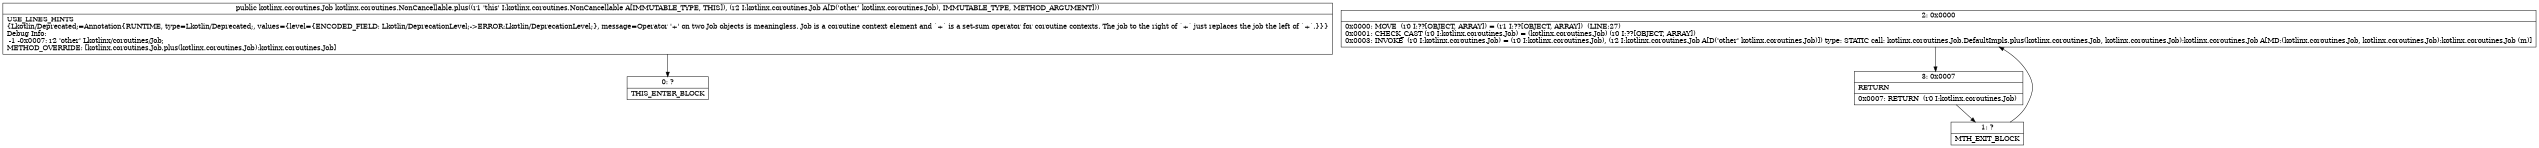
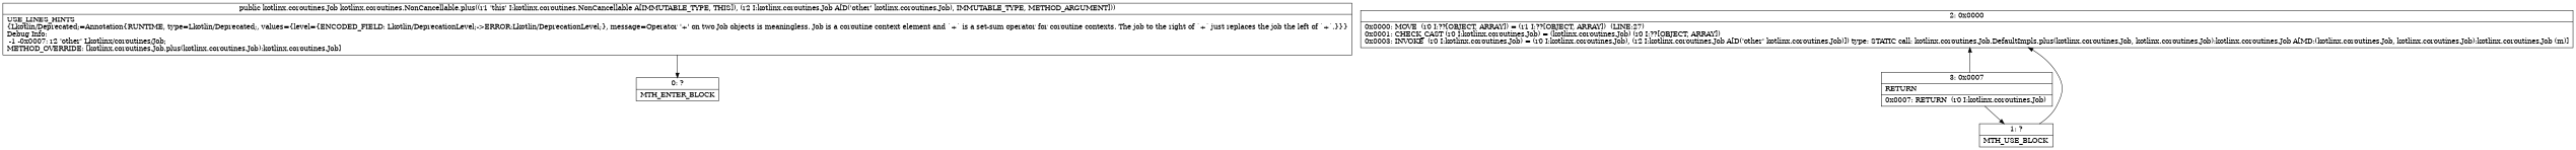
  digraph {
    node [shape=record]
-   n1 [label="{0\:\ ?|THIS_ENTER_BLOCK\l}"]
+   n1 [label="{0\:\ ?|MTH_ENTER_BLOCK\l}"]
    n2 [label="{2\:\ 0x0000|0x0000: MOVE  (r0 I:??[OBJECT, ARRAY]) = (r1 I:??[OBJECT, ARRAY])  (LINE:27)\l0x0001: CHECK_CAST (r0 I:kotlinx.coroutines.Job) = (kotlinx.coroutines.Job) (r0 I:??[OBJECT, ARRAY]) \l0x0003: INVOKE  (r0 I:kotlinx.coroutines.Job) = (r0 I:kotlinx.coroutines.Job), (r2 I:kotlinx.coroutines.Job A[D('other' kotlinx.coroutines.Job)]) type: STATIC call: kotlinx.coroutines.Job.DefaultImpls.plus(kotlinx.coroutines.Job, kotlinx.coroutines.Job):kotlinx.coroutines.Job A[MD:(kotlinx.coroutines.Job, kotlinx.coroutines.Job):kotlinx.coroutines.Job (m)]\l}"]
    n3 [label="{3\:\ 0x0007|RETURN\l|0x0007: RETURN  (r0 I:kotlinx.coroutines.Job) \l}"]
-   n4 [label="{1\:\ ?|MTH_EXIT_BLOCK\l}"]
+   n4 [label="{1\:\ ?|MTH_USE_BLOCK\l}"]
    n5 [label="{public kotlinx.coroutines.Job kotlinx.coroutines.NonCancellable.plus((r1 'this' I:kotlinx.coroutines.NonCancellable A[IMMUTABLE_TYPE, THIS]), (r2 I:kotlinx.coroutines.Job A[D('other' kotlinx.coroutines.Job), IMMUTABLE_TYPE, METHOD_ARGUMENT]))  | USE_LINES_HINTS\l\{Lkotlin\/Deprecated;=Annotation\{RUNTIME, type=Lkotlin\/Deprecated;, values=\{level=\{ENCODED_FIELD: Lkotlin\/DeprecationLevel;\-\>ERROR:Lkotlin\/DeprecationLevel;\}, message=Operator '+' on two Job objects is meaningless. Job is a coroutine context element and `+` is a set\-sum operator for coroutine contexts. The job to the right of `+` just replaces the job the left of `+`.\}\}\}\lDebug Info:\l  \-1 \-0x0007: r2 'other' Lkotlinx\/coroutines\/Job;\lMETHOD_OVERRIDE: [kotlinx.coroutines.Job.plus(kotlinx.coroutines.Job):kotlinx.coroutines.Job]\l}"]
-   n2 -> n3
+   n3 -> n2
    n3 -> n4
    n4 -> n2
    n5 -> n1
  }
